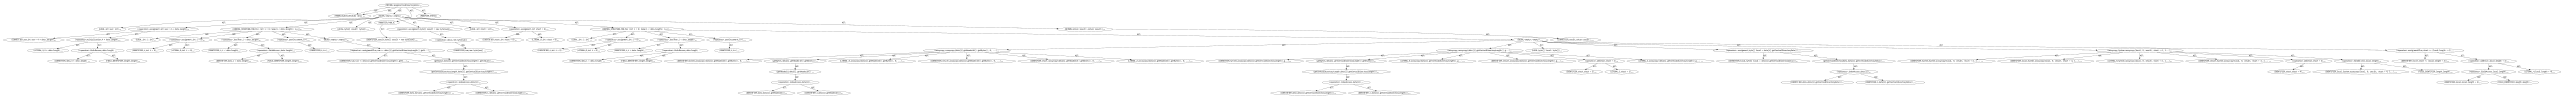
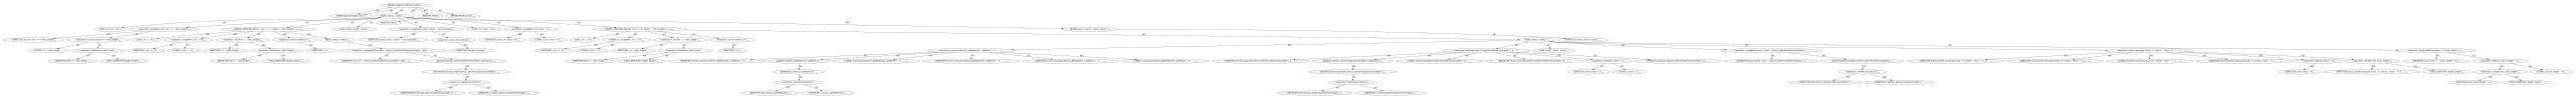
  digraph {
    fontname="IBM Plex Mono"
    node [fontname="IBM Plex Mono"]
    edge [fontname="IBM Plex Mono"]
    n1 [label=<(METHOD,mergeCentralDirectoryData)<SUB>185</SUB>>]
    n2 [label=<(PARAM,ZipExtraField[] data)<SUB>185</SUB>>]
    n3 [label=<(BLOCK,&lt;empty&gt;,&lt;empty&gt;)<SUB>185</SUB>>]
    n4 [label=<(MODIFIER,PUBLIC)>]
    n5 [label=<(MODIFIER,STATIC)>]
+   n6 [label=<(METHOD_RETURN,byte[])<SUB>185</SUB>>]
    n7 [label=<(LOCAL,int sum: int)<SUB>186</SUB>>]
    n8 [label=<(&lt;operator&gt;.assignment,int sum = 4 * data.length)<SUB>186</SUB>>]
    n9 [label=<(CONTROL_STRUCTURE,FOR,for (int i = 0; Some(i &lt; data.length); i++))<SUB>187</SUB>>]
    n10 [label=<(LOCAL,byte[] result: byte[])<SUB>190</SUB>>]
    n11 [label=<(&lt;operator&gt;.assignment,byte[] result = new byte[sum])<SUB>190</SUB>>]
    n12 [label=<(LOCAL,int start: int)<SUB>191</SUB>>]
    n13 [label=<(&lt;operator&gt;.assignment,int start = 0)<SUB>191</SUB>>]
    n14 [label=<(CONTROL_STRUCTURE,FOR,for (int i = 0; Some(i &lt; data.length); i++))<SUB>192</SUB>>]
    n15 [label=<(RETURN,return result;,return result;)<SUB>201</SUB>>]
    n16 [label=<(IDENTIFIER,sum,int sum = 4 * data.length)<SUB>186</SUB>>]
    n17 [label=<(&lt;operator&gt;.multiplication,4 * data.length)<SUB>186</SUB>>]
    n18 [label=<(LOCAL,int i: int)<SUB>187</SUB>>]
    n19 [label=<(&lt;operator&gt;.assignment,int i = 0)<SUB>187</SUB>>]
    n20 [label=<(&lt;operator&gt;.lessThan,i &lt; data.length)<SUB>187</SUB>>]
    n21 [label=<(&lt;operator&gt;.postIncrement,i++)<SUB>187</SUB>>]
    n22 [label=<(BLOCK,&lt;empty&gt;,&lt;empty&gt;)<SUB>187</SUB>>]
    n23 [label=<(IDENTIFIER,result,byte[] result = new byte[sum])<SUB>190</SUB>>]
    n24 [label=<(&lt;operator&gt;.alloc,new byte[sum])>]
    n25 [label=<(IDENTIFIER,start,int start = 0)<SUB>191</SUB>>]
    n26 [label=<(LITERAL,0,int start = 0)<SUB>191</SUB>>]
    n27 [label=<(LOCAL,int i: int)<SUB>192</SUB>>]
    n28 [label=<(&lt;operator&gt;.assignment,int i = 0)<SUB>192</SUB>>]
    n29 [label=<(&lt;operator&gt;.lessThan,i &lt; data.length)<SUB>192</SUB>>]
    n30 [label=<(&lt;operator&gt;.postIncrement,i++)<SUB>192</SUB>>]
    n31 [label=<(BLOCK,&lt;empty&gt;,&lt;empty&gt;)<SUB>192</SUB>>]
    n32 [label=<(IDENTIFIER,result,return result;)<SUB>201</SUB>>]
    n33 [label=<(LITERAL,4,4 * data.length)<SUB>186</SUB>>]
    n34 [label=<(&lt;operator&gt;.fieldAccess,data.length)<SUB>186</SUB>>]
    n35 [label=<(IDENTIFIER,data,4 * data.length)<SUB>186</SUB>>]
    n36 [label=<(FIELD_IDENTIFIER,length,length)<SUB>186</SUB>>]
    n37 [label=<(IDENTIFIER,i,int i = 0)<SUB>187</SUB>>]
    n38 [label=<(LITERAL,0,int i = 0)<SUB>187</SUB>>]
    n39 [label=<(IDENTIFIER,i,i &lt; data.length)<SUB>187</SUB>>]
    n40 [label=<(&lt;operator&gt;.fieldAccess,data.length)<SUB>187</SUB>>]
    n41 [label=<(IDENTIFIER,i,i++)<SUB>187</SUB>>]
    n42 [label=<(&lt;operator&gt;.assignmentPlus,sum += data[i].getCentralDirectoryLength().getV...)<SUB>188</SUB>>]
    n43 [label=<(IDENTIFIER,data,i &lt; data.length)<SUB>187</SUB>>]
    n44 [label=<(FIELD_IDENTIFIER,length,length)<SUB>187</SUB>>]
    n45 [label=<(IDENTIFIER,sum,sum += data[i].getCentralDirectoryLength().getV...)<SUB>188</SUB>>]
    n46 [label=<(getValue,data[i].getCentralDirectoryLength().getValue())<SUB>188</SUB>>]
    n47 [label=<(getCentralDirectoryLength,data[i].getCentralDirectoryLength())<SUB>188</SUB>>]
    n48 [label=<(&lt;operator&gt;.indexAccess,data[i])<SUB>188</SUB>>]
    n49 [label=<(IDENTIFIER,data,data[i].getCentralDirectoryLength())<SUB>188</SUB>>]
    n50 [label=<(IDENTIFIER,i,data[i].getCentralDirectoryLength())<SUB>188</SUB>>]
    n51 [label=<(IDENTIFIER,sum,new byte[sum])<SUB>190</SUB>>]
    n52 [label=<(IDENTIFIER,i,int i = 0)<SUB>192</SUB>>]
    n53 [label=<(LITERAL,0,int i = 0)<SUB>192</SUB>>]
    n54 [label=<(IDENTIFIER,i,i &lt; data.length)<SUB>192</SUB>>]
    n55 [label=<(&lt;operator&gt;.fieldAccess,data.length)<SUB>192</SUB>>]
    n56 [label=<(IDENTIFIER,i,i++)<SUB>192</SUB>>]
    n57 [label=<(arraycopy,arraycopy(data[i].getHeaderId().getBytes(), 0, ...)<SUB>193</SUB>>]
    n58 [label=<(arraycopy,arraycopy(data[i].getCentralDirectoryLength().g...)<SUB>195</SUB>>]
    n59 [label=<(LOCAL,byte[] local: byte[])<SUB>197</SUB>>]
    n60 [label=<(&lt;operator&gt;.assignment,byte[] local = data[i].getCentralDirectoryData())<SUB>197</SUB>>]
    n61 [label=<(arraycopy,System.arraycopy(local, 0, result, start + 4, l...)<SUB>198</SUB>>]
    n62 [label=<(&lt;operator&gt;.assignmentPlus,start += (local.length + 4))<SUB>199</SUB>>]
    n63 [label=<(IDENTIFIER,data,i &lt; data.length)<SUB>192</SUB>>]
    n64 [label=<(FIELD_IDENTIFIER,length,length)<SUB>192</SUB>>]
    n65 [label=<(IDENTIFIER,System,arraycopy(data[i].getHeaderId().getBytes(), 0, ...)<SUB>193</SUB>>]
    n66 [label=<(getBytes,data[i].getHeaderId().getBytes())<SUB>193</SUB>>]
    n67 [label=<(LITERAL,0,arraycopy(data[i].getHeaderId().getBytes(), 0, ...)<SUB>194</SUB>>]
    n68 [label=<(IDENTIFIER,result,arraycopy(data[i].getHeaderId().getBytes(), 0, ...)<SUB>194</SUB>>]
    n69 [label=<(IDENTIFIER,start,arraycopy(data[i].getHeaderId().getBytes(), 0, ...)<SUB>194</SUB>>]
    n70 [label=<(LITERAL,2,arraycopy(data[i].getHeaderId().getBytes(), 0, ...)<SUB>194</SUB>>]
    n71 [label=<(IDENTIFIER,System,arraycopy(data[i].getCentralDirectoryLength().g...)<SUB>195</SUB>>]
    n72 [label=<(getBytes,data[i].getCentralDirectoryLength().getBytes())<SUB>195</SUB>>]
    n73 [label=<(LITERAL,0,arraycopy(data[i].getCentralDirectoryLength().g...)<SUB>196</SUB>>]
    n74 [label=<(IDENTIFIER,result,arraycopy(data[i].getCentralDirectoryLength().g...)<SUB>196</SUB>>]
    n75 [label=<(&lt;operator&gt;.addition,start + 2)<SUB>196</SUB>>]
    n76 [label=<(LITERAL,2,arraycopy(data[i].getCentralDirectoryLength().g...)<SUB>196</SUB>>]
    n77 [label=<(IDENTIFIER,local,byte[] local = data[i].getCentralDirectoryData())<SUB>197</SUB>>]
    n78 [label=<(getCentralDirectoryData,data[i].getCentralDirectoryData())<SUB>197</SUB>>]
    n79 [label=<(IDENTIFIER,System,System.arraycopy(local, 0, result, start + 4, l...)<SUB>198</SUB>>]
    n80 [label=<(IDENTIFIER,local,System.arraycopy(local, 0, result, start + 4, l...)<SUB>198</SUB>>]
    n81 [label=<(LITERAL,0,System.arraycopy(local, 0, result, start + 4, l...)<SUB>198</SUB>>]
    n82 [label=<(IDENTIFIER,result,System.arraycopy(local, 0, result, start + 4, l...)<SUB>198</SUB>>]
    n83 [label=<(&lt;operator&gt;.addition,start + 4)<SUB>198</SUB>>]
    n84 [label=<(&lt;operator&gt;.fieldAccess,local.length)<SUB>198</SUB>>]
    n85 [label=<(IDENTIFIER,start,start += (local.length + 4))<SUB>199</SUB>>]
    n86 [label=<(&lt;operator&gt;.addition,local.length + 4)<SUB>199</SUB>>]
    n87 [label=<(getHeaderId,data[i].getHeaderId())<SUB>193</SUB>>]
    n88 [label=<(&lt;operator&gt;.indexAccess,data[i])<SUB>193</SUB>>]
    n89 [label=<(IDENTIFIER,data,data[i].getHeaderId())<SUB>193</SUB>>]
    n90 [label=<(IDENTIFIER,i,data[i].getHeaderId())<SUB>193</SUB>>]
    n91 [label=<(getCentralDirectoryLength,data[i].getCentralDirectoryLength())<SUB>195</SUB>>]
    n92 [label=<(IDENTIFIER,start,start + 2)<SUB>196</SUB>>]
    n93 [label=<(LITERAL,2,start + 2)<SUB>196</SUB>>]
    n94 [label=<(&lt;operator&gt;.indexAccess,data[i])<SUB>195</SUB>>]
    n95 [label=<(IDENTIFIER,data,data[i].getCentralDirectoryLength())<SUB>195</SUB>>]
    n96 [label=<(IDENTIFIER,i,data[i].getCentralDirectoryLength())<SUB>195</SUB>>]
    n97 [label=<(&lt;operator&gt;.indexAccess,data[i])<SUB>197</SUB>>]
    n98 [label=<(IDENTIFIER,data,data[i].getCentralDirectoryData())<SUB>197</SUB>>]
    n99 [label=<(IDENTIFIER,i,data[i].getCentralDirectoryData())<SUB>197</SUB>>]
    n100 [label=<(IDENTIFIER,start,start + 4)<SUB>198</SUB>>]
    n101 [label=<(IDENTIFIER,local,System.arraycopy(local, 0, result, start + 4, l...)<SUB>198</SUB>>]
    n102 [label=<(FIELD_IDENTIFIER,length,length)<SUB>198</SUB>>]
    n103 [label=<(&lt;operator&gt;.fieldAccess,local.length)<SUB>199</SUB>>]
    n104 [label=<(LITERAL,4,local.length + 4)<SUB>199</SUB>>]
    n105 [label=<(IDENTIFIER,local,local.length + 4)<SUB>199</SUB>>]
    n106 [label=<(FIELD_IDENTIFIER,length,length)<SUB>199</SUB>>]
    n1 -> n2 [label="AST: "]
    n1 -> n2 [label="DDG: "]
    n1 -> n3 [label="AST: "]
    n1 -> n4 [label="AST: "]
    n1 -> n5 [label="AST: "]
+   n1 -> n6 [label="AST: "]
    n3 -> n7 [label="AST: "]
    n3 -> n8 [label="AST: "]
    n3 -> n9 [label="AST: "]
    n3 -> n10 [label="AST: "]
    n3 -> n11 [label="AST: "]
    n3 -> n12 [label="AST: "]
    n3 -> n13 [label="AST: "]
    n3 -> n14 [label="AST: "]
    n3 -> n15 [label="AST: "]
    n8 -> n16 [label="AST: "]
    n8 -> n17 [label="AST: "]
    n9 -> n18 [label="AST: "]
    n9 -> n19 [label="AST: "]
    n9 -> n20 [label="AST: "]
    n9 -> n21 [label="AST: "]
    n9 -> n22 [label="AST: "]
-   n4 -> n23 [label="AST: "]
+   n11 -> n23 [label="AST: "]
    n11 -> n24 [label="AST: "]
    n13 -> n25 [label="DDG: "]
    n13 -> n26 [label="AST: "]
    n14 -> n27 [label="AST: "]
    n14 -> n28 [label="AST: "]
    n14 -> n29 [label="AST: "]
    n14 -> n30 [label="AST: "]
    n14 -> n31 [label="AST: "]
    n15 -> n32 [label="AST: "]
    n17 -> n33 [label="AST: "]
    n17 -> n34 [label="AST: "]
    n19 -> n37 [label="AST: "]
    n19 -> n38 [label="AST: "]
    n20 -> n39 [label="AST: "]
    n20 -> n40 [label="AST: "]
    n21 -> n41 [label="AST: "]
    n22 -> n42 [label="AST: "]
    n24 -> n51 [label="DDG: "]
    n28 -> n52 [label="AST: "]
    n28 -> n53 [label="AST: "]
    n29 -> n54 [label="AST: "]
    n29 -> n55 [label="AST: "]
    n30 -> n56 [label="AST: "]
    n31 -> n57 [label="AST: "]
    n31 -> n58 [label="AST: "]
    n31 -> n59 [label="AST: "]
    n31 -> n60 [label="AST: "]
    n31 -> n61 [label="AST: "]
    n31 -> n62 [label="AST: "]
    n34 -> n35 [label="AST: "]
    n34 -> n36 [label="AST: "]
    n40 -> n43 [label="AST: "]
    n40 -> n44 [label="AST: "]
    n42 -> n45 [label="AST: "]
    n42 -> n46 [label="AST: "]
    n46 -> n47 [label="AST: "]
    n47 -> n48 [label="AST: "]
    n48 -> n49 [label="AST: "]
    n48 -> n50 [label="AST: "]
    n55 -> n63 [label="AST: "]
    n55 -> n64 [label="AST: "]
    n57 -> n65 [label="AST: "]
    n57 -> n66 [label="AST: "]
    n57 -> n67 [label="AST: "]
    n57 -> n68 [label="AST: "]
    n57 -> n69 [label="AST: "]
    n57 -> n70 [label="AST: "]
    n58 -> n71 [label="AST: "]
    n58 -> n72 [label="AST: "]
    n58 -> n73 [label="AST: "]
    n58 -> n74 [label="AST: "]
    n58 -> n75 [label="AST: "]
    n58 -> n76 [label="AST: "]
    n60 -> n77 [label="AST: "]
    n60 -> n78 [label="AST: "]
    n61 -> n79 [label="AST: "]
    n61 -> n80 [label="AST: "]
    n61 -> n81 [label="AST: "]
    n61 -> n82 [label="AST: "]
    n61 -> n83 [label="AST: "]
    n61 -> n84 [label="AST: "]
    n62 -> n85 [label="AST: "]
    n62 -> n86 [label="AST: "]
    n66 -> n87 [label="AST: "]
    n72 -> n91 [label="AST: "]
    n75 -> n92 [label="AST: "]
    n75 -> n93 [label="AST: "]
    n78 -> n97 [label="AST: "]
    n83 -> n100 [label="AST: "]
    n84 -> n101 [label="AST: "]
    n84 -> n102 [label="AST: "]
    n86 -> n103 [label="AST: "]
    n86 -> n104 [label="AST: "]
    n87 -> n88 [label="AST: "]
    n88 -> n89 [label="AST: "]
    n88 -> n90 [label="AST: "]
    n91 -> n94 [label="AST: "]
    n94 -> n95 [label="AST: "]
    n94 -> n96 [label="AST: "]
    n97 -> n98 [label="AST: "]
    n97 -> n99 [label="AST: "]
    n103 -> n105 [label="AST: "]
    n103 -> n106 [label="AST: "]
  }
